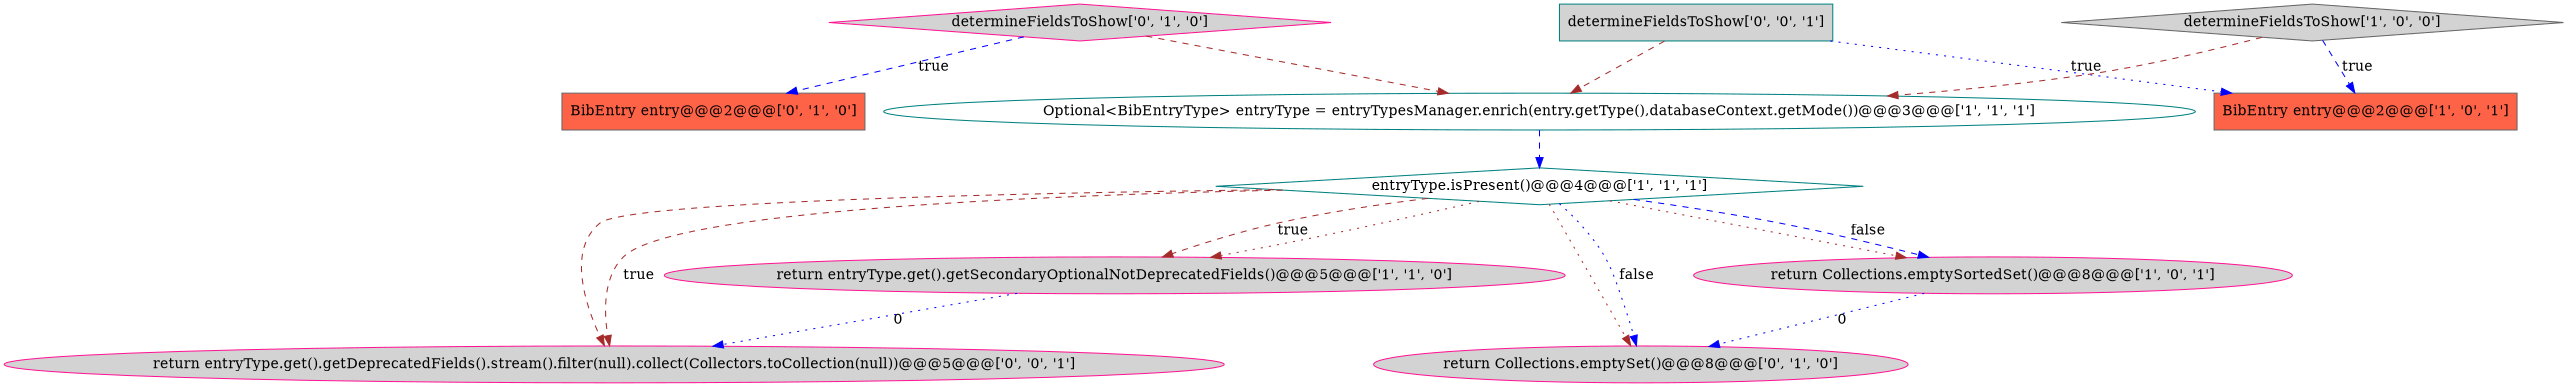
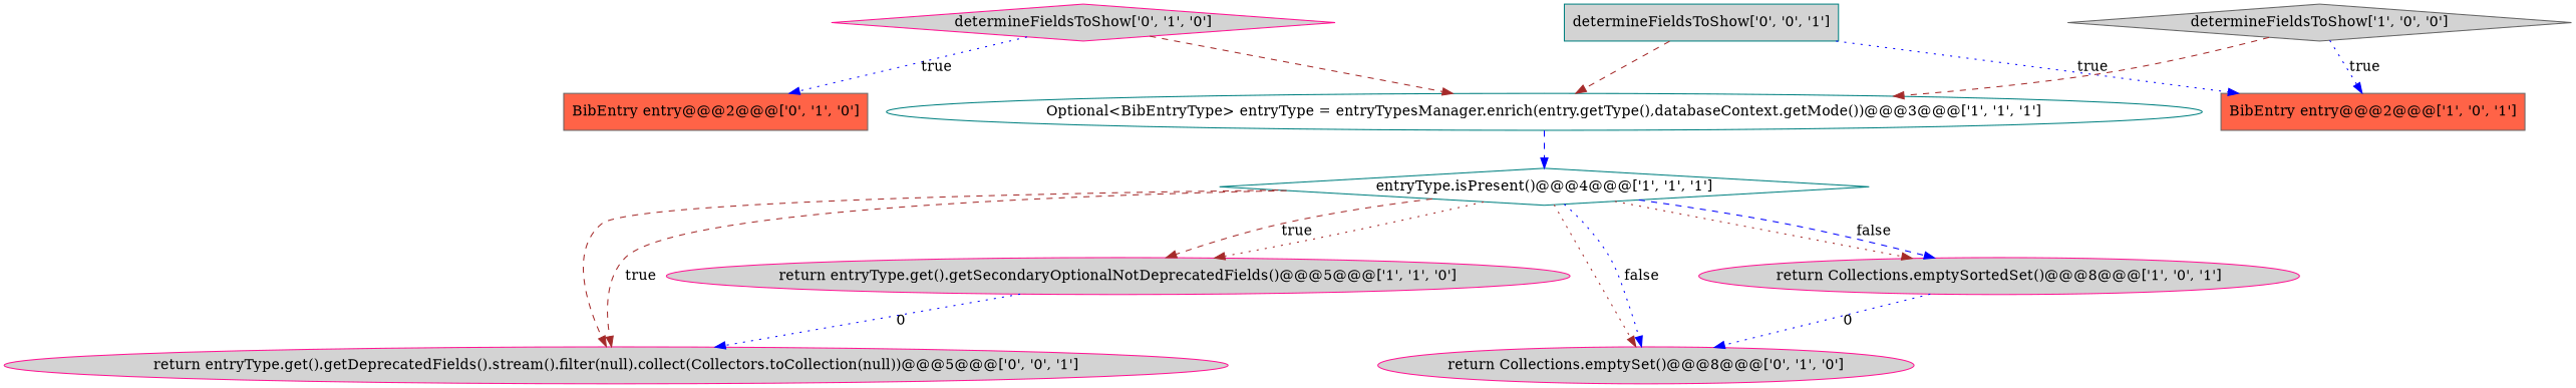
  digraph {
    node [color=deeppink fillcolor=lightgray shape=ellipse style=filled]
    edge [color=brown style=dashed]
    n1 [color=teal fillcolor=white label="Optional<BibEntryType> entryType = entryTypesManager.enrich(entry.getType(),databaseContext.getMode())@@@3@@@['1', '1', '1']"]
    n2 [color=teal fillcolor=white label="entryType.isPresent()@@@4@@@['1', '1', '1']" shape=diamond]
    n3 [label="return entryType.get().getSecondaryOptionalNotDeprecatedFields()@@@5@@@['1', '1', '0']"]
    n4 [label="return entryType.get().getDeprecatedFields().stream().filter(null).collect(Collectors.toCollection(null))@@@5@@@['0', '0', '1']"]
    n5 [label="return Collections.emptySortedSet()@@@8@@@['1', '0', '1']"]
    n6 [label="return Collections.emptySet()@@@8@@@['0', '1', '0']"]
    n7 [color=teal label="determineFieldsToShow['0', '0', '1']" shape=box]
    n8 [color=gray40 fillcolor=tomato label="BibEntry entry@@@2@@@['1', '0', '1']" shape=box]
    n9 [color=gray40 fillcolor=tomato label="BibEntry entry@@@2@@@['0', '1', '0']" shape=box]
    n10 [label="determineFieldsToShow['0', '1', '0']" shape=diamond]
    n11 [color=gray40 label="determineFieldsToShow['1', '0', '0']" shape=diamond]
    n1 -> n2 [color=blue]
    n2 -> n3 [label=true]
    n2 -> n3 [style=dotted]
    n2 -> n4
    n2 -> n4 [label=true]
    n2 -> n5 [style=dotted]
    n2 -> n5 [color=blue label=false]
    n2 -> n6 [style=dotted]
    n2 -> n6 [color=blue label=false style=dotted]
    n3 -> n4 [color=blue label=0 style=dotted]
    n5 -> n6 [color=blue label=0 style=dotted]
    n7 -> n1
    n7 -> n8 [color=blue label=true style=dotted]
    n10 -> n1
-   n10 -> n9 [color=blue label=true]
+   n10 -> n9 [color=blue label=true style=dotted]
    n11 -> n1
-   n11 -> n8 [color=blue label=true]
+   n11 -> n8 [color=blue label=true style=dotted]
  }
